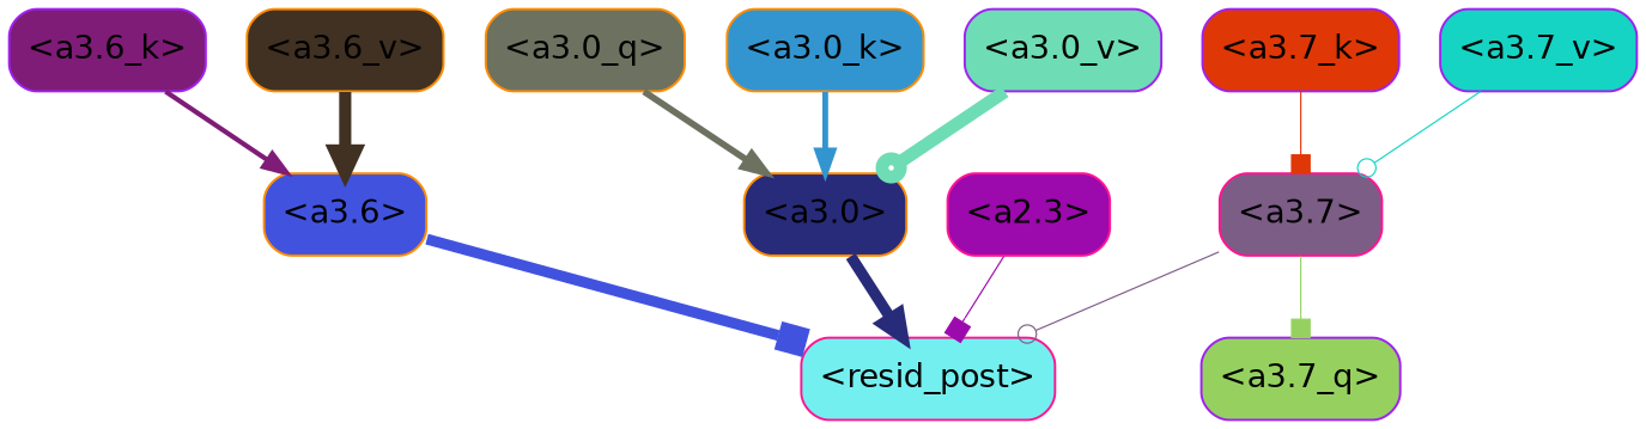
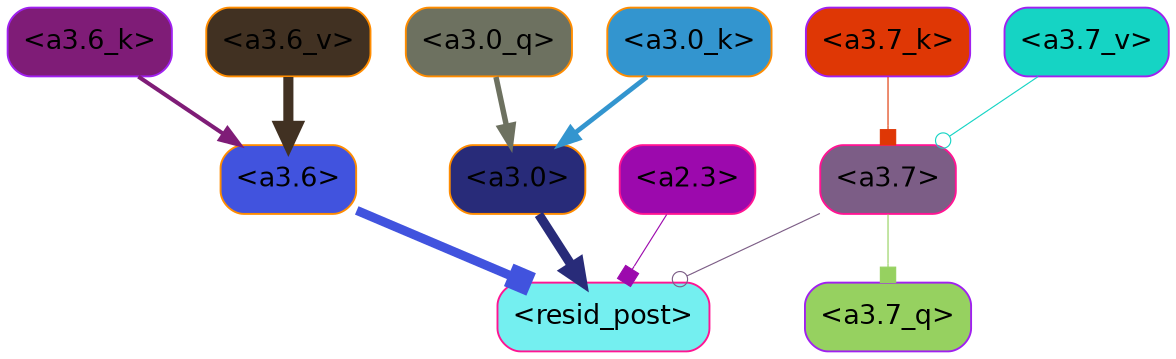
  strict digraph {
    splines=true
    node [color=purple fontname=Helvetica shape=box style="filled, rounded"]
    edge [arrowhead=normal penwidth=0.6]
    "<a3.7>" [color=deeppink fillcolor="#7c5d86"]
    "<resid_post>" [color=deeppink fillcolor="#74eff0"]
    "<a3.7_q>" [fillcolor="#96d160"]
    "<a3.6>" [color=darkorange fillcolor="#4153de"]
    "<a3.0>" [color=darkorange fillcolor="#282b79"]
    "<a2.3>" [color=deeppink fillcolor="#9c09ad"]
    "<a3.0_q>" [color=darkorange fillcolor="#6d7160"]
    "<a3.7_k>" [fillcolor="#df3705"]
    "<a3.6_k>" [fillcolor="#7f1c77"]
    "<a3.0_k>" [color=darkorange fillcolor="#3395cf"]
    "<a3.7_v>" [fillcolor="#15d4c4"]
    "<a3.6_v>" [color=darkorange fillcolor="#413122"]
-   "<a3.0_v>" [fillcolor="#6edcb4"]
    "<a3.7>" -> "<resid_post>" [arrowhead=odot color="#7c5d86"]
    "<a3.7>" -> "<a3.7_q>" [arrowhead=box color="#96d160"]
    "<a3.6>" -> "<resid_post>" [arrowhead=box color="#4153de" penwidth=4.7534414529800415]
    "<a3.0>" -> "<resid_post>" [color="#282b79" penwidth=4.898576855659485]
    "<a2.3>" -> "<resid_post>" [arrowhead=box color="#9c09ad"]
    "<a3.0_q>" -> "<a3.0>" [color="#6d7160" penwidth=2.870753765106201]
    "<a3.7_k>" -> "<a3.7>" [arrowhead=box color="#df3705"]
    "<a3.6_k>" -> "<a3.6>" [color="#7f1c77" penwidth=2.13908451795578]
    "<a3.0_k>" -> "<a3.0>" [color="#3395cf" penwidth=2.520303964614868]
    "<a3.7_v>" -> "<a3.7>" [arrowhead=odot color="#15d4c4"]
    "<a3.6_v>" -> "<a3.6>" [color="#413122" penwidth=5.297133803367615]
-   "<a3.0_v>" -> "<a3.0>" [arrowhead=odot color="#6edcb4" penwidth=5.680712580680847]
  }
